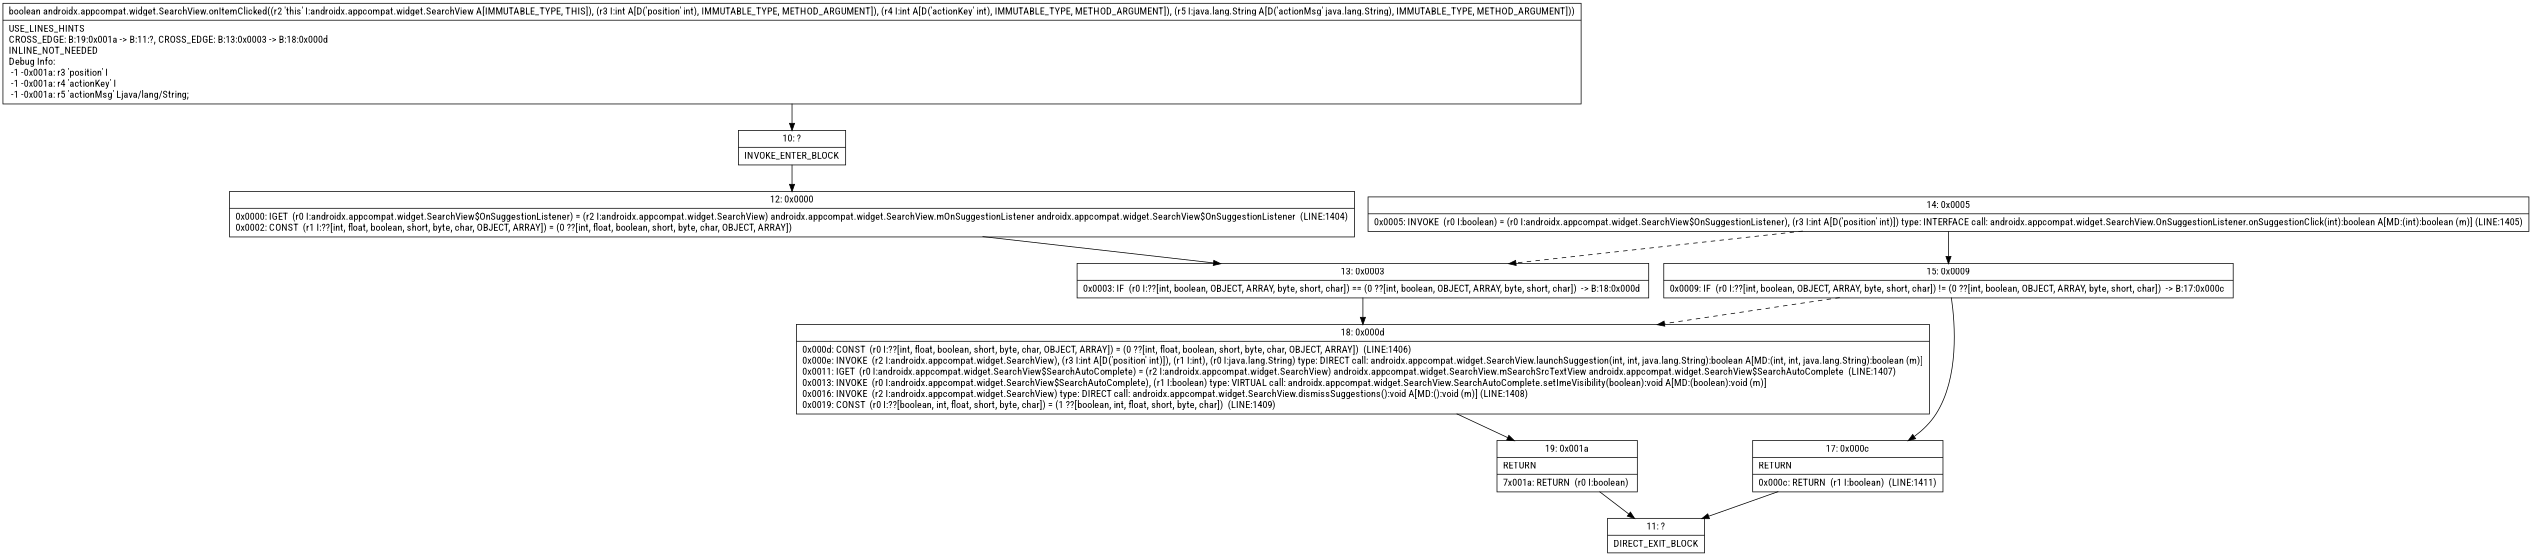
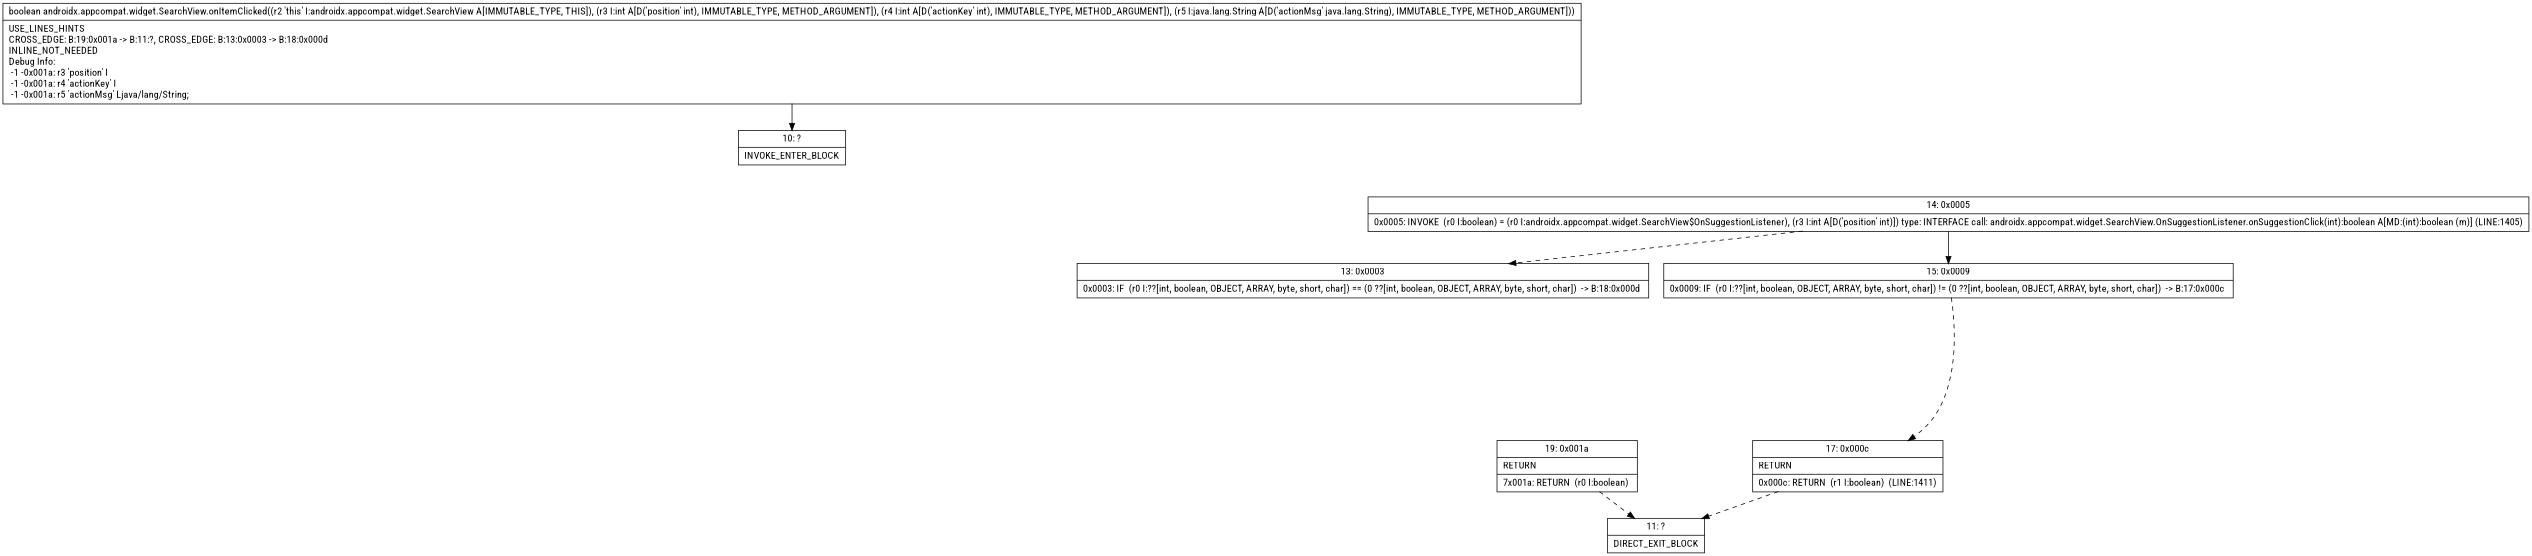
  digraph {
    fontname="Roboto Condensed"
    node [fontname="Roboto Condensed" shape=record]
    edge [fontname="Roboto Condensed"]
    n1 [label="{10\:\ ?|INVOKE_ENTER_BLOCK\l}"]
-   n2 [label="{12\:\ 0x0000|0x0000: IGET  (r0 I:androidx.appcompat.widget.SearchView$OnSuggestionListener) = (r2 I:androidx.appcompat.widget.SearchView) androidx.appcompat.widget.SearchView.mOnSuggestionListener androidx.appcompat.widget.SearchView$OnSuggestionListener  (LINE:1404)\l0x0002: CONST  (r1 I:??[int, float, boolean, short, byte, char, OBJECT, ARRAY]) = (0 ??[int, float, boolean, short, byte, char, OBJECT, ARRAY]) \l}"]
    n3 [label="{13\:\ 0x0003|0x0003: IF  (r0 I:??[int, boolean, OBJECT, ARRAY, byte, short, char]) == (0 ??[int, boolean, OBJECT, ARRAY, byte, short, char])  \-\> B:18:0x000d \l}"]
-   n4 [label="{18\:\ 0x000d|0x000d: CONST  (r0 I:??[int, float, boolean, short, byte, char, OBJECT, ARRAY]) = (0 ??[int, float, boolean, short, byte, char, OBJECT, ARRAY])  (LINE:1406)\l0x000e: INVOKE  (r2 I:androidx.appcompat.widget.SearchView), (r3 I:int A[D('position' int)]), (r1 I:int), (r0 I:java.lang.String) type: DIRECT call: androidx.appcompat.widget.SearchView.launchSuggestion(int, int, java.lang.String):boolean A[MD:(int, int, java.lang.String):boolean (m)]\l0x0011: IGET  (r0 I:androidx.appcompat.widget.SearchView$SearchAutoComplete) = (r2 I:androidx.appcompat.widget.SearchView) androidx.appcompat.widget.SearchView.mSearchSrcTextView androidx.appcompat.widget.SearchView$SearchAutoComplete  (LINE:1407)\l0x0013: INVOKE  (r0 I:androidx.appcompat.widget.SearchView$SearchAutoComplete), (r1 I:boolean) type: VIRTUAL call: androidx.appcompat.widget.SearchView.SearchAutoComplete.setImeVisibility(boolean):void A[MD:(boolean):void (m)]\l0x0016: INVOKE  (r2 I:androidx.appcompat.widget.SearchView) type: DIRECT call: androidx.appcompat.widget.SearchView.dismissSuggestions():void A[MD:():void (m)] (LINE:1408)\l0x0019: CONST  (r0 I:??[boolean, int, float, short, byte, char]) = (1 ??[boolean, int, float, short, byte, char])  (LINE:1409)\l}"]
    n5 [label="{14\:\ 0x0005|0x0005: INVOKE  (r0 I:boolean) = (r0 I:androidx.appcompat.widget.SearchView$OnSuggestionListener), (r3 I:int A[D('position' int)]) type: INTERFACE call: androidx.appcompat.widget.SearchView.OnSuggestionListener.onSuggestionClick(int):boolean A[MD:(int):boolean (m)] (LINE:1405)\l}"]
    n6 [label="{15\:\ 0x0009|0x0009: IF  (r0 I:??[int, boolean, OBJECT, ARRAY, byte, short, char]) != (0 ??[int, boolean, OBJECT, ARRAY, byte, short, char])  \-\> B:17:0x000c \l}"]
    n7 [label="{19\:\ 0x001a|RETURN\l|7x001a: RETURN  (r0 I:boolean) \l}"]
    n8 [label="{17\:\ 0x000c|RETURN\l|0x000c: RETURN  (r1 I:boolean)  (LINE:1411)\l}"]
    n9 [label="{11\:\ ?|DIRECT_EXIT_BLOCK\l}"]
    n10 [label="{boolean androidx.appcompat.widget.SearchView.onItemClicked((r2 'this' I:androidx.appcompat.widget.SearchView A[IMMUTABLE_TYPE, THIS]), (r3 I:int A[D('position' int), IMMUTABLE_TYPE, METHOD_ARGUMENT]), (r4 I:int A[D('actionKey' int), IMMUTABLE_TYPE, METHOD_ARGUMENT]), (r5 I:java.lang.String A[D('actionMsg' java.lang.String), IMMUTABLE_TYPE, METHOD_ARGUMENT]))  | USE_LINES_HINTS\lCROSS_EDGE: B:19:0x001a \-\> B:11:?, CROSS_EDGE: B:13:0x0003 \-\> B:18:0x000d\lINLINE_NOT_NEEDED\lDebug Info:\l  \-1 \-0x001a: r3 'position' I\l  \-1 \-0x001a: r4 'actionKey' I\l  \-1 \-0x001a: r5 'actionMsg' Ljava\/lang\/String;\l}"]
-   n1 -> n2
-   n2 -> n3
-   n3 -> n4
-   n4 -> n7
    n5 -> n3 [style=dashed]
    n5 -> n6
-   n6 -> n4 [style=dashed]
-   n6 -> n8
-   n7 -> n9
-   n8 -> n9
+   n6 -> n8 [style=dashed]
+   n7 -> n9 [style=dashed]
+   n8 -> n9 [style=dashed]
    n10 -> n1
  }
